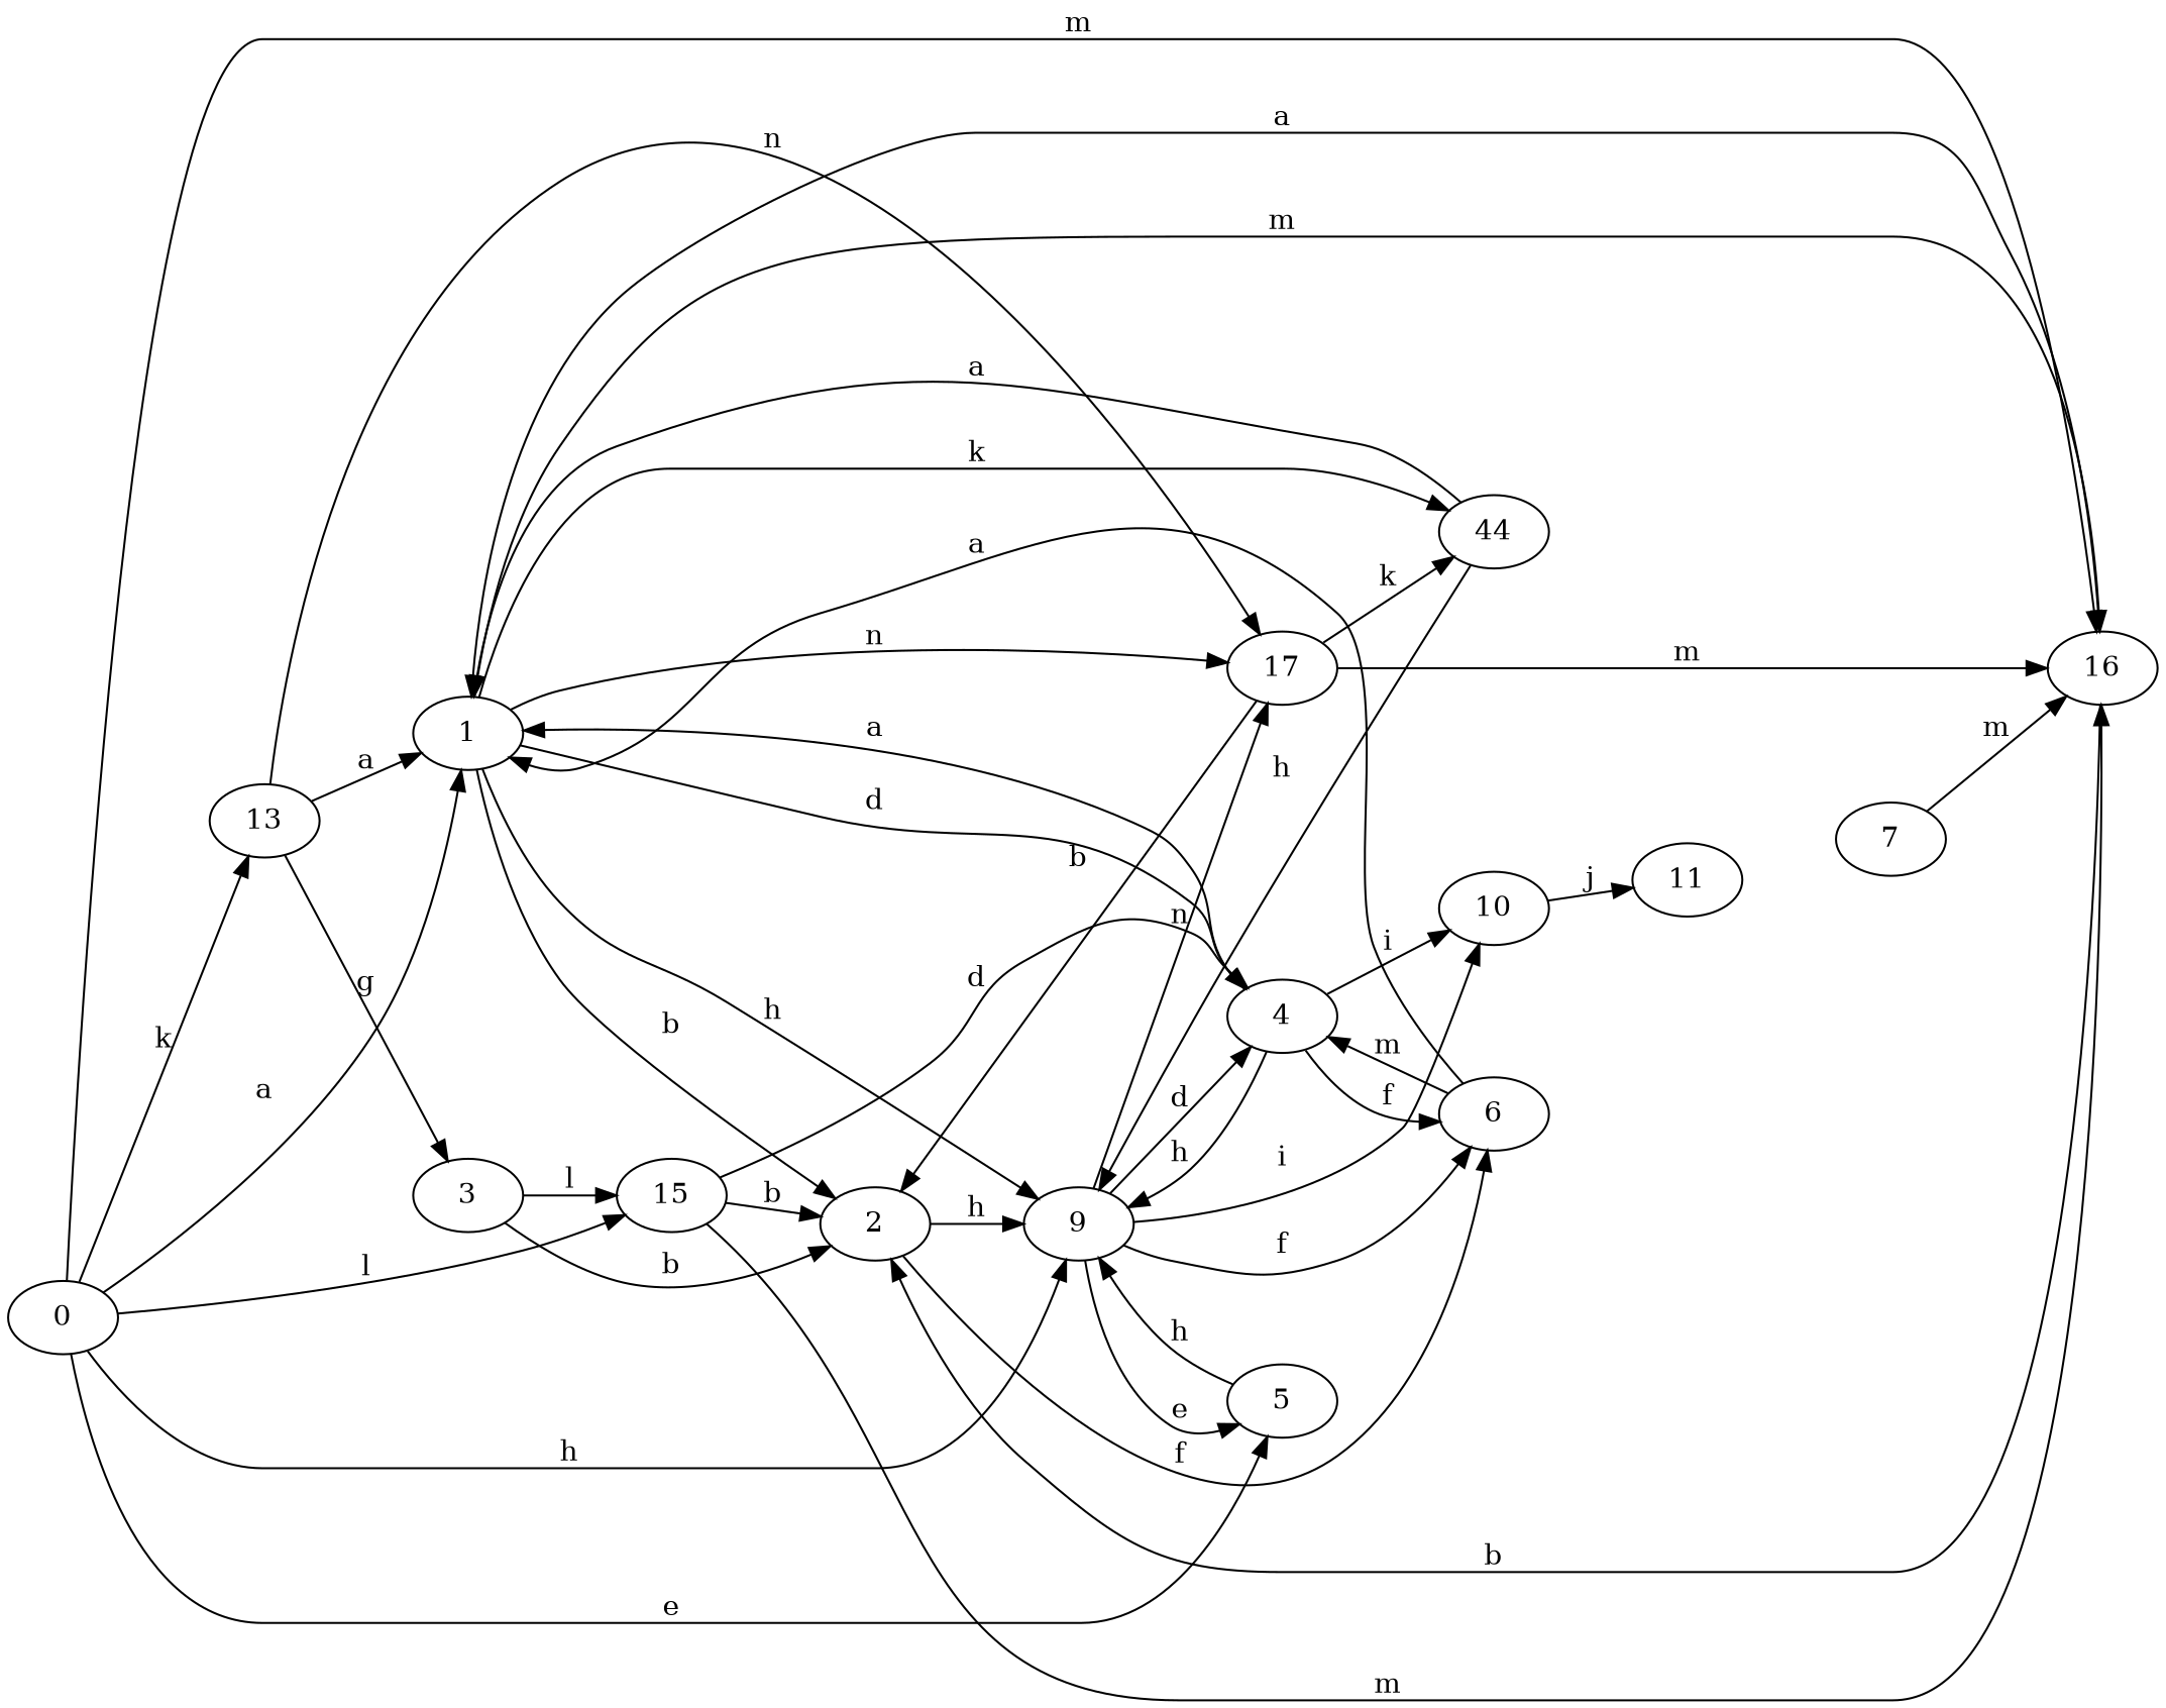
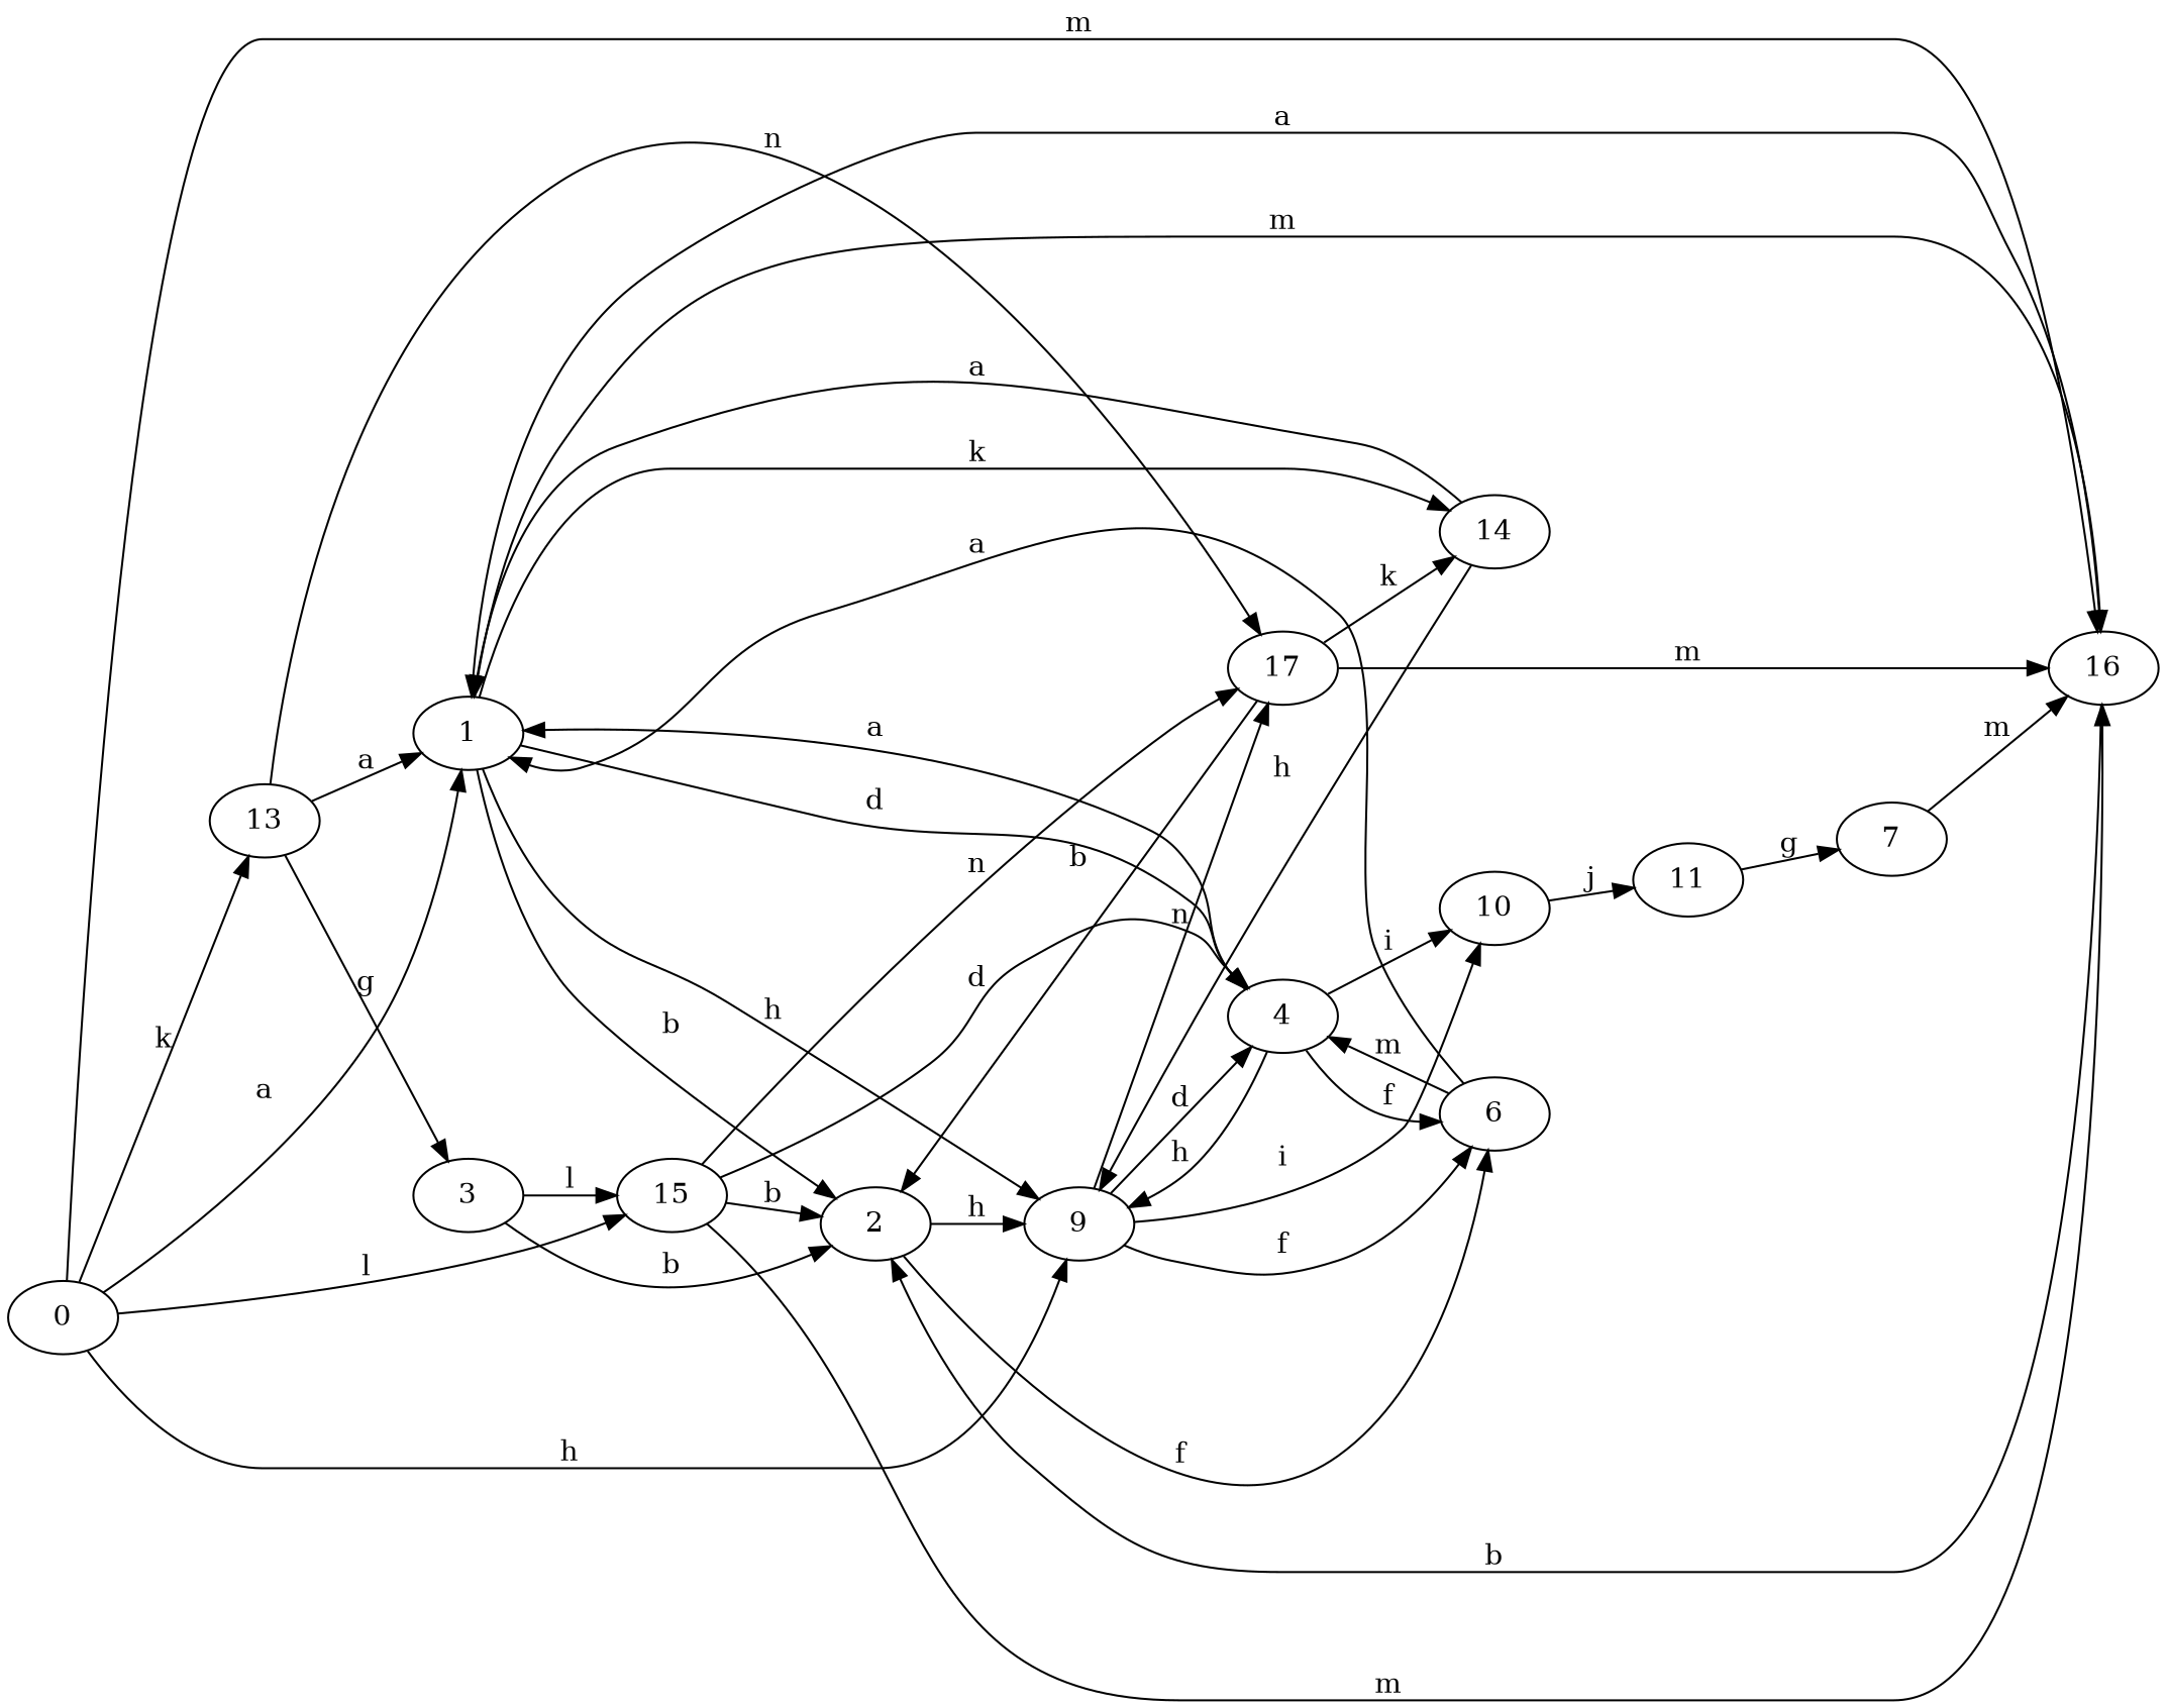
  strict digraph {
    rankdir=LR
    1
    2
    4
    9
-   14 [label=44]
+   14
    16
    6
    10
-   5
    17
    11
    7
    n13 [label=3]
    15
    0
    13
    1 -> 2 [label=b]
    1 -> 4 [label=d]
    1 -> 9 [label=h]
    1 -> 14 [label=k]
    1 -> 16 [label=m]
    2 -> 9 [label=h]
    2 -> 6 [label=f]
    4 -> 1 [label=a]
    4 -> 9 [label=h]
    4 -> 6 [label=f]
    4 -> 10 [label=i]
    9 -> 4 [label=d]
    9 -> 6 [label=f]
    9 -> 10 [label=i]
-   9 -> 5 [label=e]
    9 -> 17 [label=n]
    14 -> 1 [label=a]
    14 -> 9 [label=h]
    16 -> 1 [label=a]
    16 -> 2 [label=b]
    6 -> 1 [label=a]
    6 -> 4 [label=m]
    10 -> 11 [label=j]
-   5 -> 9 [label=h]
    17 -> 2 [label=b]
    17 -> 14 [label=k]
    17 -> 16 [label=m]
+   11 -> 7 [label=g]
    7 -> 16 [label=m]
    n13 -> 2 [label=b]
    n13 -> 15 [label=l]
    15 -> 2 [label=b]
    15 -> 4 [label=d]
    15 -> 16 [label=m]
-   1 -> 17 [label=n]
+   15 -> 17 [label=n]
    0 -> 1 [label=a]
    0 -> 9 [label=h]
    0 -> 16 [label=m]
-   0 -> 5 [label=e]
    0 -> 15 [label=l]
    0 -> 13 [label=k]
    13 -> 1 [label=a]
    13 -> 17 [label=n]
    13 -> n13 [label=g]
  }
